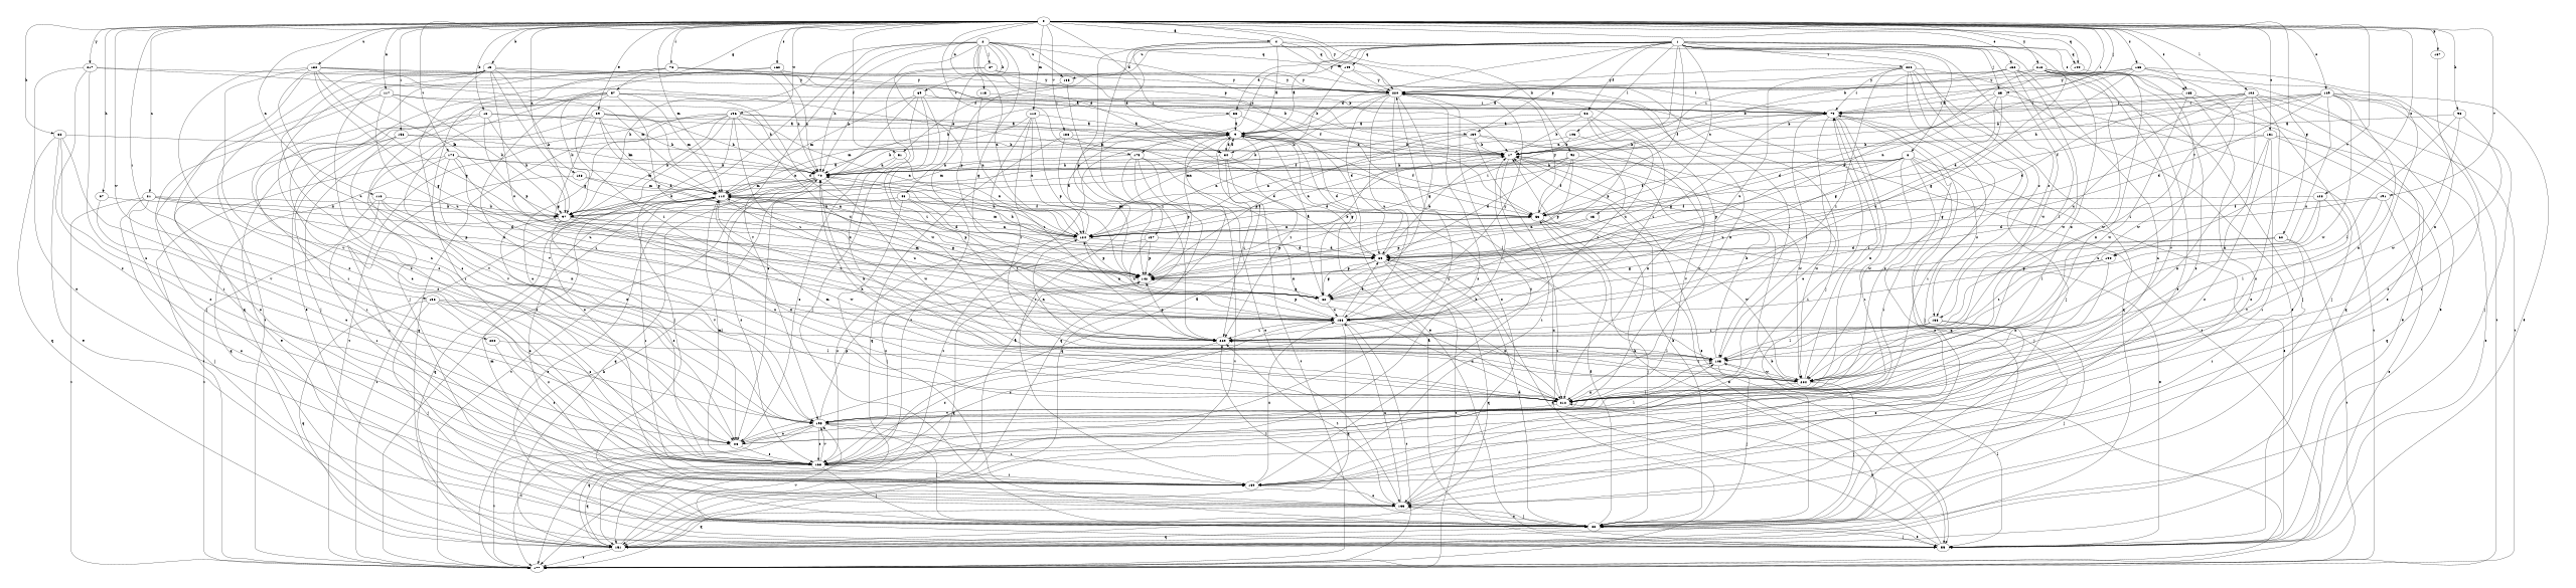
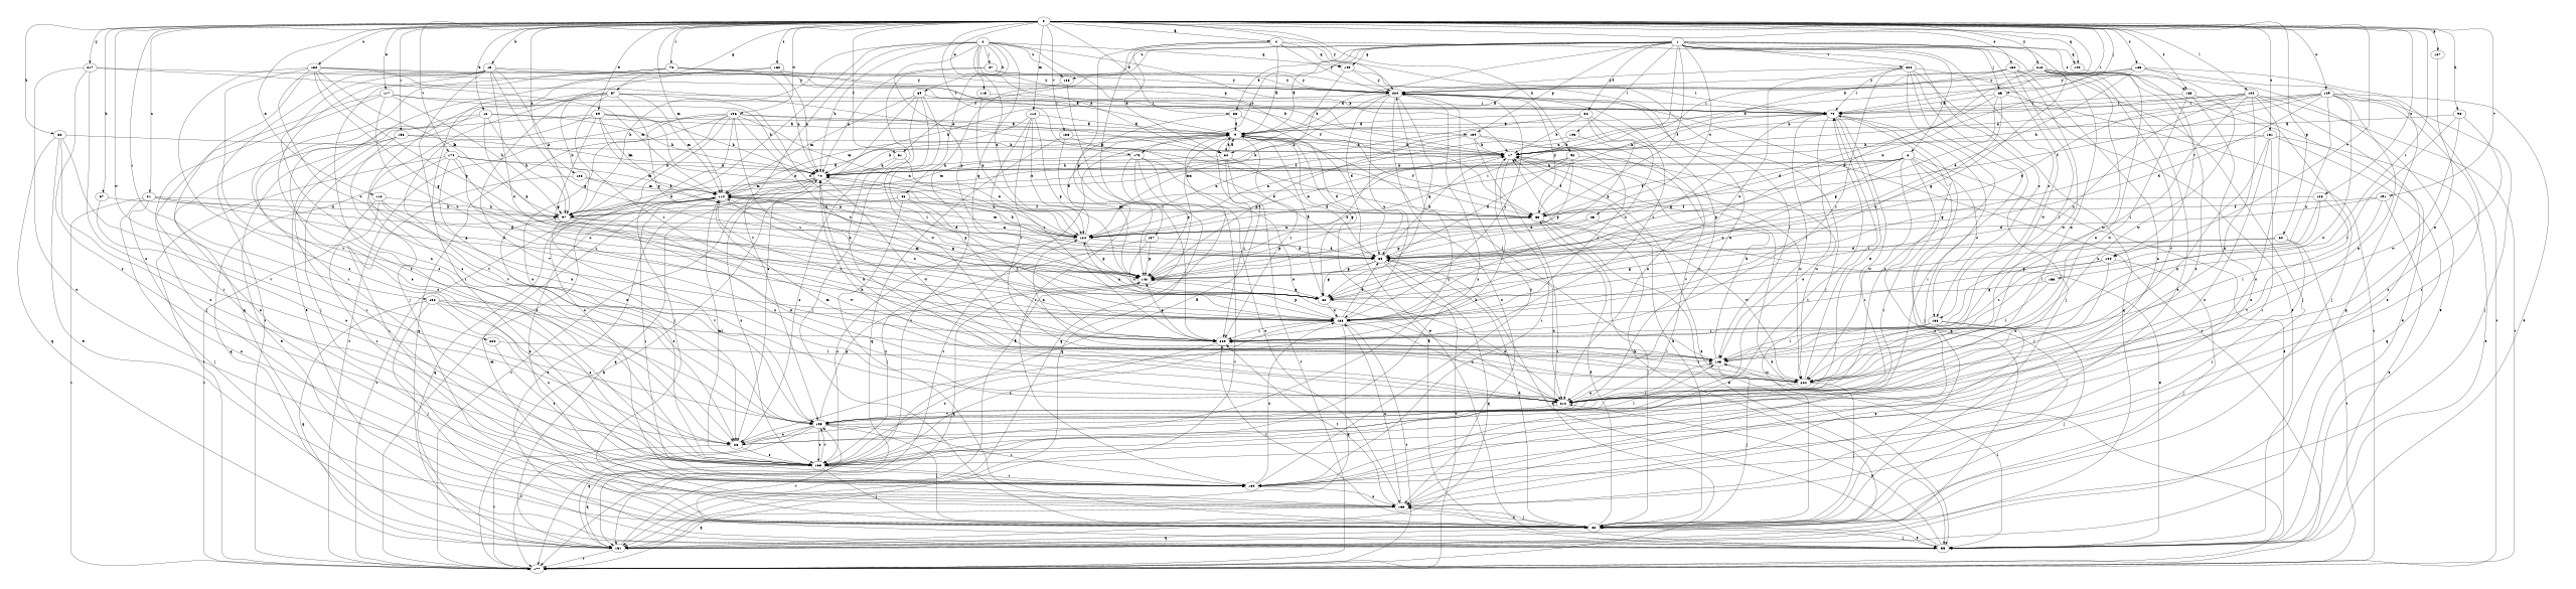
  strict digraph {
    n1 [label=4]
    0
    15
    16
    17
    21
    33
    39
    51
    57
    60
    67
    68
    78
    79
    85
    92
    93
    102
    112
    114
    115
    116
    117
    123
    128
    129
    131
    132
    137
    144
    152
+   153
    156
    162
    163
    165
    174
    175
    182
    188
    191
    194
    196
    200
    217
    218
    220
    9
    34
    149
    166
    142
    88
    157
    212
    62
    97
    177
    186
    151
    26
    168
    70
    204
    n66 [label=55]
    159
    133
    35
    124
    195
    229
    105
    53
    1
    8
    25
    52
    103
    139
    185
    226
    2
    43
    69
    87
    n1 -> 220 [label=y]
    n1 -> 9 [label=a]
    n1 -> 34 [label=d]
    n1 -> 149 [label=q]
    n1 -> 166 [label=s]
    n1 -> 142 [label=p]
    n1 -> 88 [label=j]
    n1 -> 157 [label=r]
    0 -> n1 [label=a]
    0 -> 15 [label=b]
    0 -> 16 [label=b]
    0 -> 17 [label=b]
    0 -> 21 [label=c]
    0 -> 33 [label=d]
    0 -> 39 [label=e]
    0 -> 51 [label=f]
    0 -> 57 [label=g]
    0 -> 60 [label=g]
    0 -> 67 [label=h]
    0 -> 68 [label=h]
    0 -> 78 [label=i]
    0 -> 79 [label=i]
    0 -> 85 [label=j]
    0 -> 92 [label=k]
    0 -> 93 [label=k]
    0 -> 102 [label=l]
    0 -> 112 [label=m]
    0 -> 114 [label=m]
    0 -> 115 [label=n]
    0 -> 116 [label=n]
    0 -> 117 [label=n]
    0 -> 123 [label=n]
    0 -> 128 [label=o]
    0 -> 129 [label=o]
    0 -> 131 [label=o]
    0 -> 132 [label=o]
    0 -> 137 [label=p]
    0 -> 144 [label=q]
    0 -> 152 [label=r]
+   0 -> 153 [label=r]
    0 -> 156 [label=r]
    0 -> 162 [label=s]
    0 -> 163 [label=s]
    0 -> 165 [label=s]
    0 -> 174 [label=t]
    0 -> 175 [label=t]
    0 -> 182 [label=u]
    0 -> 188 [label=v]
    0 -> 191 [label=v]
    0 -> 194 [label=v]
    0 -> 196 [label=w]
    0 -> 200 [label=w]
    0 -> 217 [label=y]
    0 -> 218 [label=y]
    0 -> 220 [label=y]
    15 -> 17 [label=b]
    15 -> 220 [label=y]
    15 -> 212 [label=x]
    15 -> 62 [label=g]
    15 -> 97 [label=k]
    15 -> 177 [label=t]
    15 -> 186 [label=u]
    15 -> 151 [label=q]
    15 -> 26 [label=c]
    15 -> 168 [label=s]
    16 -> 9 [label=a]
    16 -> 142 [label=p]
    16 -> 97 [label=k]
    16 -> 26 [label=c]
    16 -> 168 [label=s]
    16 -> 70 [label=h]
    17 -> 70 [label=h]
    17 -> 204 [label=w]
    17 -> n66 [label=e]
    17 -> 159 [label=r]
    21 -> 142 [label=p]
    21 -> 88 [label=j]
    21 -> 97 [label=k]
    21 -> 177 [label=t]
    21 -> 133 [label=o]
    21 -> 35 [label=d]
    33 -> 9 [label=a]
    33 -> n66 [label=e]
    33 -> 159 [label=r]
    39 -> 114 [label=m]
    39 -> 9 [label=a]
    39 -> 62 [label=g]
    39 -> 70 [label=h]
    39 -> 133 [label=o]
    39 -> 35 [label=d]
    39 -> 124 [label=n]
    39 -> 195 [label=v]
    51 -> 26 [label=c]
    51 -> 70 [label=h]
    51 -> 124 [label=n]
    57 -> 79 [label=i]
    57 -> 114 [label=m]
    57 -> 142 [label=p]
    57 -> 88 [label=j]
    57 -> 97 [label=k]
    57 -> 26 [label=c]
    57 -> 35 [label=d]
    57 -> 195 [label=v]
    57 -> 229 [label=z]
    60 -> 62 [label=g]
    60 -> 177 [label=t]
    60 -> 159 [label=r]
    60 -> 35 [label=d]
    67 -> 97 [label=k]
    67 -> 26 [label=c]
    68 -> 17 [label=b]
    68 -> 151 [label=q]
    68 -> 168 [label=s]
    68 -> n66 [label=e]
    68 -> 195 [label=v]
    78 -> 220 [label=y]
    78 -> 9 [label=a]
    78 -> 168 [label=s]
    78 -> 70 [label=h]
    78 -> n66 [label=e]
    78 -> 159 [label=r]
    79 -> 9 [label=a]
    79 -> 88 [label=j]
    79 -> 212 [label=x]
    79 -> 62 [label=g]
    79 -> 151 [label=q]
    79 -> 26 [label=c]
    79 -> 159 [label=r]
    79 -> 105 [label=l]
    85 -> 79 [label=i]
    85 -> 62 [label=g]
    85 -> 177 [label=t]
    85 -> 186 [label=u]
    85 -> 35 [label=d]
    92 -> 142 [label=p]
    92 -> 70 [label=h]
    92 -> 204 [label=w]
    92 -> 35 [label=d]
    92 -> 124 [label=n]
    92 -> 53 [label=f]
    93 -> 9 [label=a]
    93 -> 168 [label=s]
    93 -> 204 [label=w]
    93 -> 105 [label=l]
    102 -> 17 [label=b]
    102 -> 79 [label=i]
    102 -> 212 [label=x]
    102 -> 177 [label=t]
    102 -> 186 [label=u]
    102 -> 168 [label=s]
    102 -> 133 [label=o]
    102 -> 35 [label=d]
    102 -> 229 [label=z]
    112 -> 114 [label=m]
    112 -> 9 [label=a]
    112 -> 142 [label=p]
    112 -> 124 [label=n]
    112 -> 229 [label=z]
    112 -> 105 [label=l]
    114 -> 9 [label=a]
    114 -> 142 [label=p]
    114 -> 62 [label=g]
    114 -> 177 [label=t]
    114 -> 186 [label=u]
    114 -> 151 [label=q]
    114 -> n66 [label=e]
    114 -> 159 [label=r]
    114 -> 133 [label=o]
    114 -> 229 [label=z]
    114 -> 53 [label=f]
    115 -> 79 [label=i]
    115 -> 124 [label=n]
    116 -> 212 [label=x]
    116 -> 97 [label=k]
    116 -> 177 [label=t]
    116 -> 159 [label=r]
    116 -> 124 [label=n]
    117 -> 79 [label=i]
    117 -> 88 [label=j]
    117 -> 97 [label=k]
    117 -> 186 [label=u]
    117 -> 70 [label=h]
    117 -> 159 [label=r]
    123 -> 114 [label=m]
    123 -> 159 [label=r]
    123 -> 124 [label=n]
    128 -> 186 [label=u]
    128 -> 195 [label=v]
    128 -> 105 [label=l]
    128 -> 53 [label=f]
    129 -> 17 [label=b]
    129 -> 79 [label=i]
    129 -> 88 [label=j]
    129 -> 212 [label=x]
    129 -> 186 [label=u]
    129 -> 70 [label=h]
    129 -> 204 [label=w]
    129 -> n66 [label=e]
    129 -> 159 [label=r]
    129 -> 35 [label=d]
    129 -> 53 [label=f]
    131 -> 17 [label=b]
    131 -> 212 [label=x]
    131 -> 62 [label=g]
    131 -> 151 [label=q]
    131 -> 168 [label=s]
    131 -> n66 [label=e]
    131 -> 159 [label=r]
    132 -> 220 [label=y]
    132 -> 9 [label=a]
    132 -> 88 [label=j]
    132 -> 97 [label=k]
    132 -> 26 [label=c]
    132 -> 204 [label=w]
    132 -> 105 [label=l]
    137 -> 212 [label=x]
    144 -> 212 [label=x]
    152 -> 88 [label=j]
    152 -> 186 [label=u]
    152 -> 151 [label=q]
    152 -> 26 [label=c]
    152 -> 168 [label=s]
    152 -> 105 [label=l]
+   153 -> 62 [label=g]
+   153 -> 105 [label=l]
    156 -> 17 [label=b]
    156 -> 70 [label=h]
    156 -> n66 [label=e]
    156 -> 159 [label=r]
    156 -> 195 [label=v]
    162 -> 220 [label=y]
    162 -> 88 [label=j]
    162 -> 70 [label=h]
    162 -> 159 [label=r]
    163 -> 17 [label=b]
    163 -> 220 [label=y]
    163 -> 177 [label=t]
    163 -> 151 [label=q]
    163 -> 204 [label=w]
    163 -> 35 [label=d]
    163 -> 124 [label=n]
    165 -> 79 [label=i]
    165 -> 204 [label=w]
    165 -> n66 [label=e]
    165 -> 133 [label=o]
    174 -> 114 [label=m]
    174 -> 212 [label=x]
    174 -> 177 [label=t]
    174 -> 186 [label=u]
    174 -> 151 [label=q]
    174 -> 70 [label=h]
    174 -> 229 [label=z]
    175 -> 142 [label=p]
    175 -> 212 [label=x]
    175 -> 177 [label=t]
    175 -> 151 [label=q]
    175 -> 70 [label=h]
    175 -> 133 [label=o]
    182 -> 17 [label=b]
    182 -> 220 [label=y]
    182 -> 142 [label=p]
    182 -> 62 [label=g]
    182 -> 97 [label=k]
    182 -> 186 [label=u]
    182 -> 168 [label=s]
    182 -> 195 [label=v]
    182 -> 53 [label=f]
    188 -> 17 [label=b]
    188 -> 142 [label=p]
    188 -> 151 [label=q]
    188 -> 35 [label=d]
    191 -> n66 [label=e]
    191 -> 35 [label=d]
    191 -> 105 [label=l]
    191 -> 53 [label=f]
    194 -> 142 [label=p]
+   194 -> 88 [label=j]
    194 -> 212 [label=x]
    194 -> 229 [label=z]
    196 -> 9 [label=a]
    196 -> 88 [label=j]
    196 -> 97 [label=k]
    196 -> 177 [label=t]
    196 -> 186 [label=u]
    196 -> 151 [label=q]
    196 -> 26 [label=c]
    196 -> 133 [label=o]
    196 -> 124 [label=n]
    196 -> 229 [label=z]
    196 -> 53 [label=f]
    200 -> 168 [label=s]
    200 -> 105 [label=l]
    217 -> 114 [label=m]
    217 -> 220 [label=y]
    217 -> 26 [label=c]
    217 -> 168 [label=s]
    217 -> 133 [label=o]
    218 -> 220 [label=y]
    218 -> 88 [label=j]
    218 -> 62 [label=g]
    218 -> 168 [label=s]
    218 -> 204 [label=w]
    218 -> n66 [label=e]
    218 -> 133 [label=o]
    218 -> 35 [label=d]
    218 -> 195 [label=v]
    220 -> 79 [label=i]
    220 -> 62 [label=g]
    220 -> 97 [label=k]
    220 -> 177 [label=t]
    220 -> 186 [label=u]
    220 -> 168 [label=s]
    220 -> 70 [label=h]
    220 -> 133 [label=o]
    220 -> 35 [label=d]
    220 -> 229 [label=z]
    220 -> 105 [label=l]
    9 -> 17 [label=b]
    9 -> 34 [label=d]
    9 -> 62 [label=g]
    9 -> 177 [label=t]
    9 -> 151 [label=q]
    9 -> 70 [label=h]
    9 -> 35 [label=d]
    9 -> 229 [label=z]
    9 -> 105 [label=l]
    9 -> 53 [label=f]
    34 -> 114 [label=m]
    34 -> 9 [label=a]
    34 -> 177 [label=t]
    34 -> 35 [label=d]
    34 -> 229 [label=z]
    149 -> 220 [label=y]
    149 -> 212 [label=x]
    149 -> 97 [label=k]
    166 -> 88 [label=j]
    166 -> 133 [label=o]
    166 -> 229 [label=z]
    166 -> 105 [label=l]
    142 -> 17 [label=b]
    142 -> 62 [label=g]
    142 -> 151 [label=q]
    88 -> 17 [label=b]
    88 -> 114 [label=m]
    88 -> 151 [label=q]
    88 -> n66 [label=e]
    88 -> 133 [label=o]
    88 -> 35 [label=d]
    88 -> 229 [label=z]
    88 -> 53 [label=f]
    157 -> 142 [label=p]
    157 -> 186 [label=u]
    157 -> 168 [label=s]
    157 -> 35 [label=d]
    212 -> 114 [label=m]
    212 -> 70 [label=h]
    212 -> 195 [label=v]
    62 -> 114 [label=m]
    62 -> 9 [label=a]
    62 -> 212 [label=x]
    62 -> 186 [label=u]
    97 -> 212 [label=x]
    97 -> 168 [label=s]
    97 -> 204 [label=w]
    97 -> 124 [label=n]
    97 -> 195 [label=v]
    177 -> 17 [label=b]
    177 -> 70 [label=h]
    186 -> 220 [label=y]
    186 -> 142 [label=p]
    186 -> 212 [label=x]
    186 -> 177 [label=t]
    186 -> 151 [label=q]
    186 -> 168 [label=s]
    186 -> 35 [label=d]
    186 -> 124 [label=n]
    186 -> 229 [label=z]
    151 -> 17 [label=b]
    151 -> 9 [label=a]
    151 -> 177 [label=t]
    26 -> 17 [label=b]
    26 -> 177 [label=t]
    26 -> 168 [label=s]
    26 -> 105 [label=l]
    168 -> 114 [label=m]
    168 -> 220 [label=y]
    168 -> 9 [label=a]
    168 -> 88 [label=j]
    168 -> 151 [label=q]
    168 -> 159 [label=r]
    168 -> 195 [label=v]
    70 -> 114 [label=m]
    70 -> 97 [label=k]
    70 -> 177 [label=t]
    70 -> 151 [label=q]
    70 -> 168 [label=s]
    70 -> 204 [label=w]
    204 -> 79 [label=i]
    204 -> 88 [label=j]
    204 -> 212 [label=x]
    204 -> 70 [label=h]
    204 -> 229 [label=z]
    n66 -> 9 [label=a]
    n66 -> 88 [label=j]
    n66 -> 212 [label=x]
    n66 -> 35 [label=d]
    n66 -> 195 [label=v]
    n66 -> 105 [label=l]
    159 -> 79 [label=i]
    159 -> 220 [label=y]
    159 -> 186 [label=u]
    159 -> 133 [label=o]
    133 -> 79 [label=i]
    133 -> 88 [label=j]
    133 -> 186 [label=u]
    133 -> 151 [label=q]
    133 -> 229 [label=z]
    35 -> 17 [label=b]
    35 -> 142 [label=p]
    35 -> 212 [label=x]
    35 -> 62 [label=g]
    35 -> 177 [label=t]
    35 -> 151 [label=q]
    35 -> 70 [label=h]
    124 -> 79 [label=i]
    124 -> 114 [label=m]
    124 -> 9 [label=a]
    124 -> 142 [label=p]
    124 -> 168 [label=s]
    124 -> 70 [label=h]
    124 -> 35 [label=d]
    195 -> 142 [label=p]
    195 -> 88 [label=j]
    195 -> 177 [label=t]
    195 -> 151 [label=q]
    195 -> 26 [label=c]
    195 -> 168 [label=s]
    195 -> 159 [label=r]
    195 -> 105 [label=l]
    229 -> 142 [label=p]
    229 -> 168 [label=s]
    229 -> 105 [label=l]
    105 -> 17 [label=b]
    105 -> 88 [label=j]
    105 -> 204 [label=w]
    105 -> 124 [label=n]
    53 -> 114 [label=m]
    53 -> 220 [label=y]
    53 -> 142 [label=p]
    53 -> 88 [label=j]
    53 -> 204 [label=w]
    53 -> n66 [label=e]
    53 -> 124 [label=n]
    1 -> 33 [label=d]
    1 -> 51 [label=f]
    1 -> 85 [label=j]
    1 -> 144 [label=q]
    1 -> 165 [label=s]
    1 -> 175 [label=t]
    1 -> 194 [label=v]
    1 -> 9 [label=a]
    1 -> 34 [label=d]
    1 -> 149 [label=q]
    1 -> 166 [label=s]
    1 -> 212 [label=x]
    1 -> 204 [label=w]
    1 -> 124 [label=n]
    1 -> 53 [label=f]
    1 -> 8 [label=a]
    1 -> 25 [label=c]
    1 -> 52 [label=f]
    1 -> 103 [label=l]
    1 -> 139 [label=p]
    1 -> 185 [label=u]
    1 -> 226 [label=z]
    8 -> 114 [label=m]
    8 -> 166 [label=s]
    8 -> 142 [label=p]
    8 -> 88 [label=j]
    8 -> 186 [label=u]
    8 -> 70 [label=h]
    8 -> 204 [label=w]
    8 -> n66 [label=e]
    8 -> 133 [label=o]
    8 -> 53 [label=f]
    25 -> 142 [label=p]
    25 -> n66 [label=e]
    25 -> 124 [label=n]
    52 -> 17 [label=b]
    52 -> 9 [label=a]
    52 -> 142 [label=p]
    52 -> 186 [label=u]
    52 -> 124 [label=n]
    52 -> 195 [label=v]
    103 -> 17 [label=b]
    103 -> 124 [label=n]
    103 -> 195 [label=v]
    139 -> 17 [label=b]
    139 -> 142 [label=p]
    139 -> 212 [label=x]
    139 -> 177 [label=t]
    139 -> 124 [label=n]
    139 -> 229 [label=z]
    185 -> 177 [label=t]
    185 -> 229 [label=z]
    226 -> 79 [label=i]
    226 -> 220 [label=y]
    226 -> 88 [label=j]
    226 -> 186 [label=u]
    226 -> 151 [label=q]
    226 -> 168 [label=s]
    226 -> n66 [label=e]
    226 -> 159 [label=r]
    226 -> 229 [label=z]
    2 -> 17 [label=b]
    2 -> 34 [label=d]
    2 -> 149 [label=q]
    2 -> 142 [label=p]
    2 -> 62 [label=g]
    2 -> 97 [label=k]
    2 -> 177 [label=t]
    2 -> 70 [label=h]
    2 -> 124 [label=n]
    2 -> 195 [label=v]
    2 -> 53 [label=f]
    2 -> 139 [label=p]
    2 -> 185 [label=u]
    2 -> 43 [label=e]
    2 -> 69 [label=h]
    2 -> 87 [label=j]
    43 -> 88 [label=j]
    43 -> 97 [label=k]
    43 -> 35 [label=d]
    43 -> 229 [label=z]
    43 -> 53 [label=f]
    69 -> 79 [label=i]
    69 -> 114 [label=m]
    69 -> 88 [label=j]
    69 -> 26 [label=c]
    69 -> 204 [label=w]
    69 -> 229 [label=z]
    87 -> 79 [label=i]
    87 -> 220 [label=y]
    87 -> 212 [label=x]
    87 -> 70 [label=h]
  }
